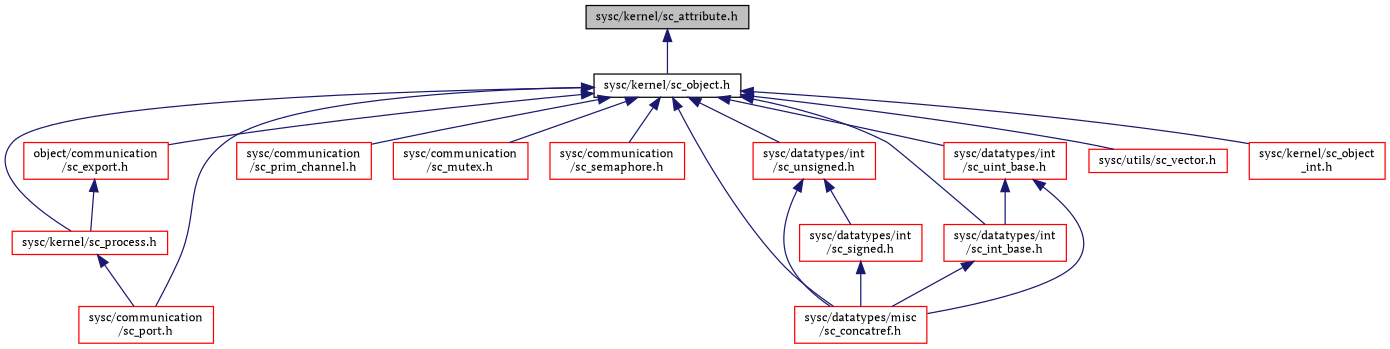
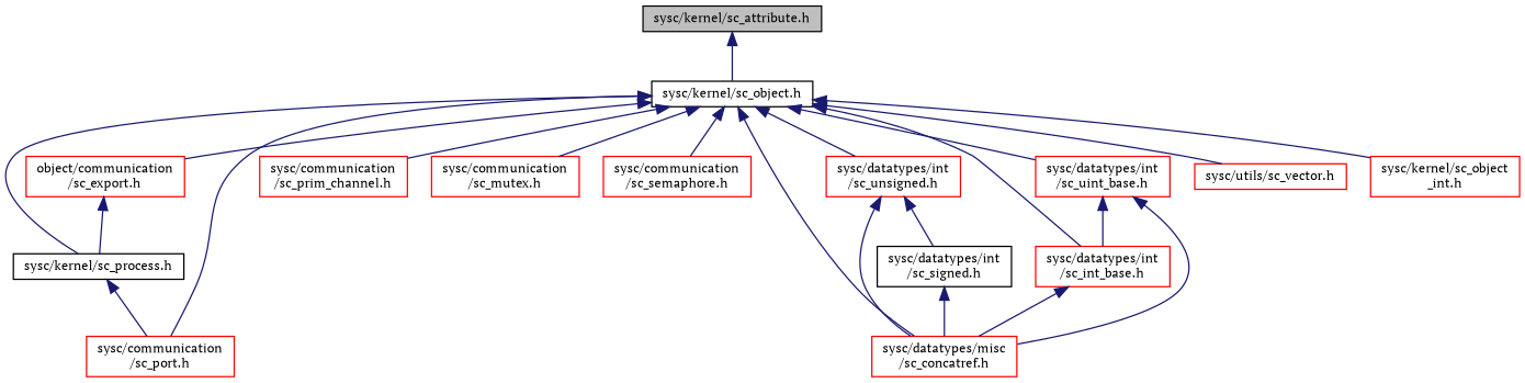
  digraph {
    fontname="PT Serif"
    node [color=red fillcolor=white fontname="PT Serif" fontsize=10 shape=record style=filled]
    edge [color=midnightblue dir=back fontname="PT Serif" fontsize=10 labelfontname=FreeSans labelfontsize=10 style=solid]
    n1 [color=black fillcolor=grey75 fontcolor=black height=0.2 label="sysc/kernel/sc_attribute.h" width=0.4]
    n2 [color=black height=0.2 label="sysc/kernel/sc_object.h" width=0.4]
-   n3 [height=0.2 label="sysc/kernel/sc_process.h" width=0.4]
+   n3 [color=black height=0.2 label="sysc/kernel/sc_process.h" width=0.4]
    n4 [height=0.2 label="sysc/communication\l/sc_port.h" width=0.4]
    n5 [height=0.2 label="object/communication\l/sc_export.h" width=0.4]
    n6 [height=0.2 label="sysc/communication\l/sc_prim_channel.h" width=0.4]
    n7 [height=0.2 label="sysc/communication\l/sc_mutex.h" width=0.4]
    n8 [height=0.2 label="sysc/communication\l/sc_semaphore.h" width=0.4]
    n9 [height=0.2 label="sysc/datatypes/misc\l/sc_concatref.h" width=0.4]
    n10 [height=0.2 label="sysc/datatypes/int\l/sc_unsigned.h" width=0.4]
    n11 [height=0.2 label="sysc/datatypes/int\l/sc_int_base.h" width=0.4]
    n12 [height=0.2 label="sysc/datatypes/int\l/sc_uint_base.h" width=0.4]
    n13 [height=0.2 label="sysc/utils/sc_vector.h" width=0.4]
    n14 [height=0.2 label="sysc/kernel/sc_object\l_int.h" width=0.4]
-   n15 [height=0.2 label="sysc/datatypes/int\l/sc_signed.h" width=0.4]
+   n15 [color=black height=0.2 label="sysc/datatypes/int\l/sc_signed.h" width=0.4]
    n1 -> n2
    n2 -> n3
    n2 -> n4
    n2 -> n5
    n2 -> n6
    n2 -> n7
    n2 -> n8
    n2 -> n9
    n2 -> n10
    n2 -> n11
    n2 -> n12
    n2 -> n13
    n2 -> n14
    n3 -> n4
    n5 -> n3
    n10 -> n9
    n10 -> n15
    n11 -> n9
    n12 -> n9
    n12 -> n11
    n15 -> n9
  }
